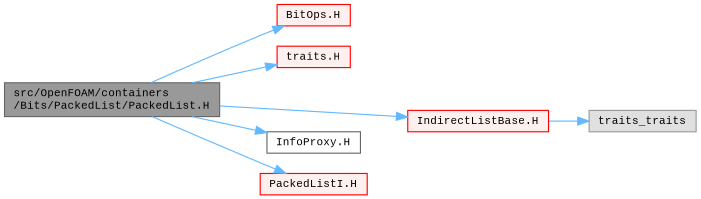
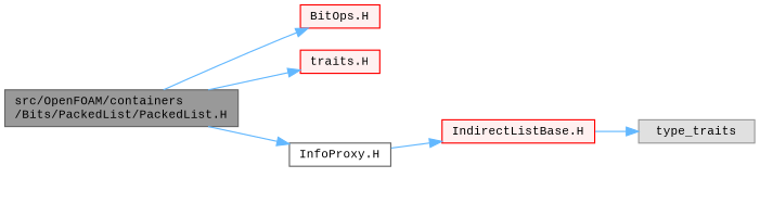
  digraph {
    fontname="Liberation Mono"
    rankdir=LR
    node [color=red fillcolor="#FFF0F0" fontname="Liberation Mono" fontsize=10 shape=box style=filled]
    edge [color=steelblue1 fontname="Liberation Mono" fontsize=10 labelfontname=Helvetica labelfontsize=10 style=solid]
    n1 [color=gray40 fillcolor=grey60 fontcolor=black height=0.2 label="src/OpenFOAM/containers\l/Bits/PackedList/PackedList.H" width=0.4]
    n2 [height=0.2 label="BitOps.H" width=0.4]
    n3 [height=0.2 label="traits.H" width=0.4]
    n4 [height=0.2 label="IndirectListBase.H" width=0.4]
    n5 [color=grey40 fillcolor=white height=0.2 label="InfoProxy.H" width=0.4]
-   n6 [height=0.2 label="PackedListI.H" width=0.4]
-   n7 [color=grey60 fillcolor="#E0E0E0" height=0.2 label=traits_traits width=0.4]
+   n7 [color=grey60 fillcolor="#E0E0E0" height=0.2 label=type_traits width=0.4]
    n1 -> n2
    n1 -> n3
-   n1 -> n4
+   n5 -> n4
    n1 -> n5
-   n1 -> n6
    n4 -> n7
  }
